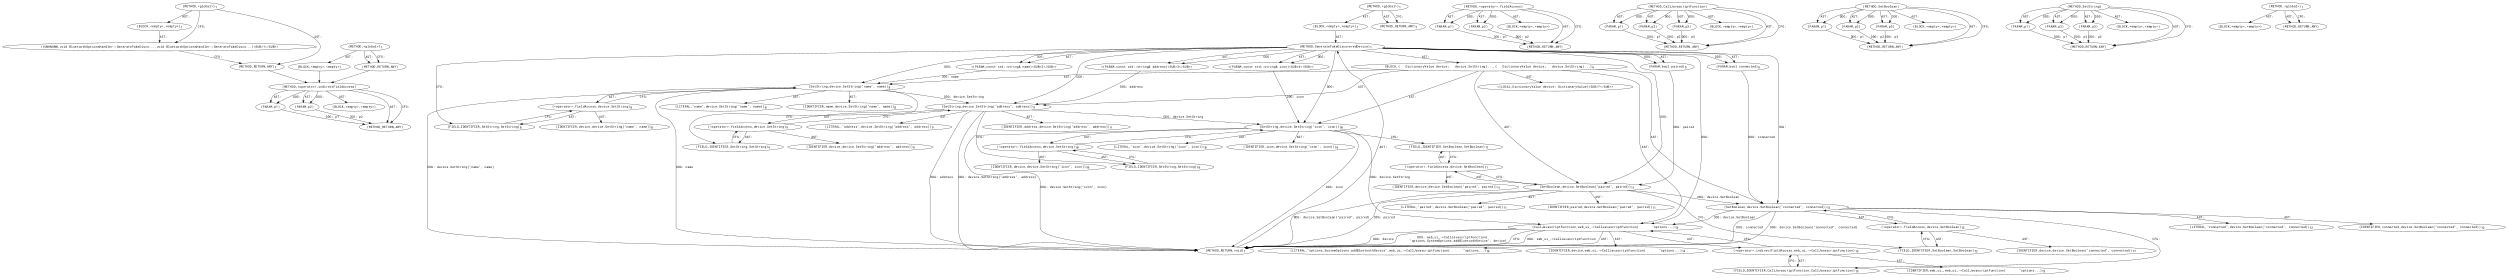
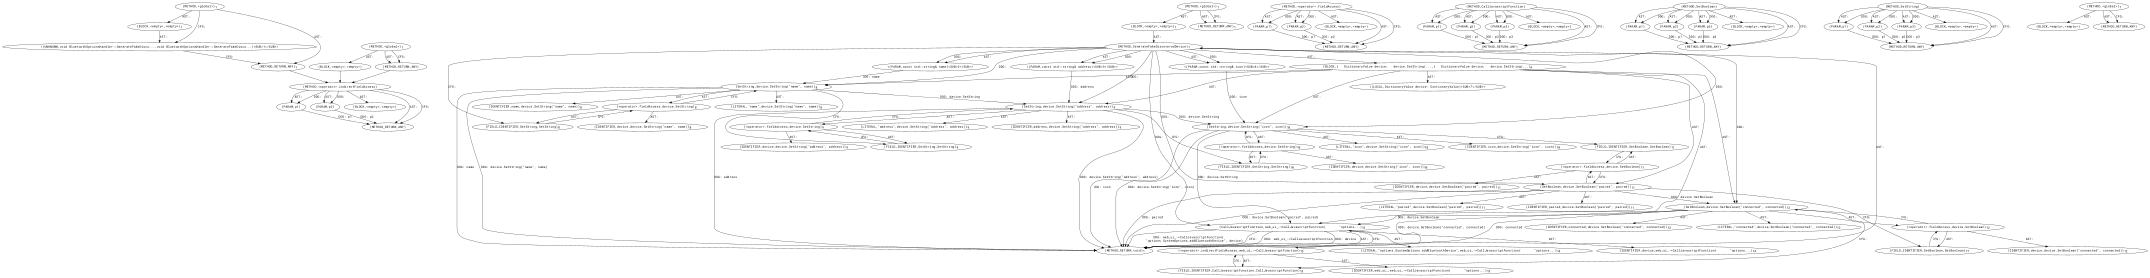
  digraph {
    fontname="Roboto Mono"
    node [fontname="Roboto Mono"]
    edge [fontname="Roboto Mono"]
    n1 [label=<(METHOD,&lt;operator&gt;.indirectFieldAccess)>]
    n2 [label=<(PARAM,p1)>]
    n3 [label=<(PARAM,p2)>]
    n4 [label=<(BLOCK,&lt;empty&gt;,&lt;empty&gt;)>]
    n5 [label=<(METHOD_RETURN,ANY)>]
    n6 [label=<(METHOD,&lt;global&gt;)<SUB>1</SUB>>]
    n7 [label=<(BLOCK,&lt;empty&gt;,&lt;empty&gt;)<SUB>1</SUB>>]
    n8 [label=<(METHOD_RETURN,ANY)<SUB>1</SUB>>]
    n9 [label=<(METHOD,GenerateFakeDiscoveredDevice)<SUB>1</SUB>>]
    n10 [label="<(PARAM,const std::string&amp; name)<SUB>2</SUB>>"]
    n11 [label="<(PARAM,const std::string&amp; address)<SUB>3</SUB>>"]
    n12 [label="<(PARAM,const std::string&amp; icon)<SUB>4</SUB>>"]
-   n13 [label=<(PARAM,bool paired)<SUB>5</SUB>>]
-   n14 [label=<(PARAM,bool connected)<SUB>6</SUB>>]
    n15 [label=<(BLOCK,{   DictionaryValue device;   device.SetString(...,{   DictionaryValue device;   device.SetString(...)<SUB>6</SUB>>]
    n16 [label=<(SetString,device.SetString(&quot;name&quot;, name))<SUB>8</SUB>>]
    n17 [label=<(FIELD_IDENTIFIER,SetString,SetString)<SUB>8</SUB>>]
    n18 [label=<(SetString,device.SetString(&quot;address&quot;, address))<SUB>9</SUB>>]
    n19 [label=<(SetString,device.SetString(&quot;icon&quot;, icon))<SUB>10</SUB>>]
    n20 [label=<(SetBoolean,device.SetBoolean(&quot;paired&quot;, paired))<SUB>11</SUB>>]
    n21 [label=<(SetBoolean,device.SetBoolean(&quot;connected&quot;, connected))<SUB>12</SUB>>]
    n22 [label=<(CallJavascriptFunction,web_ui_-&gt;CallJavascriptFunction(       &quot;options...)<SUB>13</SUB>>]
    n23 [label="<(LOCAL,DictionaryValue device: DictionaryValue)<SUB>7</SUB>>"]
    n24 [label=<(METHOD_RETURN,void)<SUB>1</SUB>>]
    n25 [label=<(&lt;operator&gt;.fieldAccess,device.SetString)<SUB>8</SUB>>]
    n26 [label=<(LITERAL,&quot;name&quot;,device.SetString(&quot;name&quot;, name))<SUB>8</SUB>>]
    n27 [label=<(IDENTIFIER,name,device.SetString(&quot;name&quot;, name))<SUB>8</SUB>>]
    n28 [label=<(FIELD_IDENTIFIER,SetString,SetString)<SUB>9</SUB>>]
    n29 [label=<(&lt;operator&gt;.fieldAccess,device.SetString)<SUB>9</SUB>>]
    n30 [label=<(LITERAL,&quot;address&quot;,device.SetString(&quot;address&quot;, address))<SUB>9</SUB>>]
    n31 [label=<(IDENTIFIER,address,device.SetString(&quot;address&quot;, address))<SUB>9</SUB>>]
    n32 [label=<(FIELD_IDENTIFIER,SetString,SetString)<SUB>10</SUB>>]
    n33 [label=<(&lt;operator&gt;.fieldAccess,device.SetString)<SUB>10</SUB>>]
    n34 [label=<(LITERAL,&quot;icon&quot;,device.SetString(&quot;icon&quot;, icon))<SUB>10</SUB>>]
    n35 [label=<(IDENTIFIER,icon,device.SetString(&quot;icon&quot;, icon))<SUB>10</SUB>>]
    n36 [label=<(FIELD_IDENTIFIER,SetBoolean,SetBoolean)<SUB>11</SUB>>]
    n37 [label=<(&lt;operator&gt;.fieldAccess,device.SetBoolean)<SUB>11</SUB>>]
    n38 [label=<(LITERAL,&quot;paired&quot;,device.SetBoolean(&quot;paired&quot;, paired))<SUB>11</SUB>>]
    n39 [label=<(IDENTIFIER,paired,device.SetBoolean(&quot;paired&quot;, paired))<SUB>11</SUB>>]
    n40 [label=<(FIELD_IDENTIFIER,SetBoolean,SetBoolean)<SUB>12</SUB>>]
    n41 [label=<(&lt;operator&gt;.fieldAccess,device.SetBoolean)<SUB>12</SUB>>]
    n42 [label=<(LITERAL,&quot;connected&quot;,device.SetBoolean(&quot;connected&quot;, connected))<SUB>12</SUB>>]
    n43 [label=<(IDENTIFIER,connected,device.SetBoolean(&quot;connected&quot;, connected))<SUB>12</SUB>>]
    n44 [label=<(FIELD_IDENTIFIER,CallJavascriptFunction,CallJavascriptFunction)<SUB>13</SUB>>]
    n45 [label=<(&lt;operator&gt;.indirectFieldAccess,web_ui_-&gt;CallJavascriptFunction)<SUB>13</SUB>>]
    n46 [label=<(LITERAL,&quot;options.SystemOptions.addBluetoothDevice&quot;,web_ui_-&gt;CallJavascriptFunction(       &quot;options...)<SUB>14</SUB>>]
    n47 [label=<(IDENTIFIER,device,web_ui_-&gt;CallJavascriptFunction(       &quot;options...)<SUB>14</SUB>>]
    n48 [label=<(IDENTIFIER,device,device.SetString(&quot;name&quot;, name))<SUB>8</SUB>>]
    n49 [label=<(IDENTIFIER,device,device.SetString(&quot;address&quot;, address))<SUB>9</SUB>>]
    n50 [label=<(IDENTIFIER,device,device.SetString(&quot;icon&quot;, icon))<SUB>10</SUB>>]
    n51 [label=<(IDENTIFIER,device,device.SetBoolean(&quot;paired&quot;, paired))<SUB>11</SUB>>]
    n52 [label=<(IDENTIFIER,device,device.SetBoolean(&quot;connected&quot;, connected))<SUB>12</SUB>>]
    n53 [label=<(IDENTIFIER,web_ui_,web_ui_-&gt;CallJavascriptFunction(       &quot;options...)<SUB>13</SUB>>]
    n54 [label=<(METHOD,&lt;operator&gt;.fieldAccess)>]
    n55 [label=<(PARAM,p1)>]
    n56 [label=<(PARAM,p2)>]
    n57 [label=<(BLOCK,&lt;empty&gt;,&lt;empty&gt;)>]
    n58 [label=<(METHOD_RETURN,ANY)>]
    n59 [label=<(METHOD,CallJavascriptFunction)>]
    n60 [label=<(PARAM,p1)>]
    n61 [label=<(PARAM,p2)>]
    n62 [label=<(PARAM,p3)>]
    n63 [label=<(BLOCK,&lt;empty&gt;,&lt;empty&gt;)>]
    n64 [label=<(METHOD_RETURN,ANY)>]
    n65 [label=<(METHOD,SetBoolean)>]
    n66 [label=<(PARAM,p1)>]
    n67 [label=<(PARAM,p2)>]
    n68 [label=<(PARAM,p3)>]
    n69 [label=<(BLOCK,&lt;empty&gt;,&lt;empty&gt;)>]
    n70 [label=<(METHOD_RETURN,ANY)>]
    n71 [label=<(METHOD,SetString)>]
    n72 [label=<(PARAM,p1)>]
    n73 [label=<(PARAM,p2)>]
    n74 [label=<(PARAM,p3)>]
    n75 [label=<(BLOCK,&lt;empty&gt;,&lt;empty&gt;)>]
    n76 [label=<(METHOD_RETURN,ANY)>]
    n77 [label=<(METHOD,&lt;global&gt;)<SUB>1</SUB>>]
    n78 [label=<(BLOCK,&lt;empty&gt;,&lt;empty&gt;)>]
    n79 [label=<(METHOD_RETURN,ANY)>]
    n80 [label=<(METHOD,&lt;global&gt;)<SUB>1</SUB>>]
    n81 [label=<(BLOCK,&lt;empty&gt;,&lt;empty&gt;)<SUB>1</SUB>>]
    n82 [label="<(UNKNOWN,void BluetoothOptionsHandler::GenerateFakeDisco...,void BluetoothOptionsHandler::GenerateFakeDisco...)<SUB>1</SUB>>"]
    n83 [label=<(METHOD_RETURN,ANY)<SUB>1</SUB>>]
    n84 [label=<(METHOD,&lt;global&gt;)<SUB>1</SUB>>]
    n85 [label=<(BLOCK,&lt;empty&gt;,&lt;empty&gt;)>]
    n86 [label=<(METHOD_RETURN,ANY)>]
    n1 -> n2 [label="AST: "]
    n1 -> n2 [label="DDG: "]
    n1 -> n3 [label="AST: "]
    n1 -> n3 [label="DDG: "]
    n1 -> n4 [label="AST: "]
    n1 -> n5 [label="AST: "]
    n1 -> n5 [label="CFG: "]
    n2 -> n5 [label="DDG: p1"]
    n3 -> n5 [label="DDG: p2"]
    n6 -> n7 [label="AST: "]
    n6 -> n8 [label="AST: "]
    n6 -> n8 [label="CFG: "]
    n7 -> n9 [label="AST: "]
    n9 -> n10 [label="AST: "]
    n9 -> n10 [label="DDG: "]
    n9 -> n11 [label="AST: "]
    n9 -> n11 [label="DDG: "]
    n9 -> n12 [label="AST: "]
    n9 -> n12 [label="DDG: "]
-   n9 -> n13 [label="AST: "]
-   n9 -> n13 [label="DDG: "]
-   n9 -> n14 [label="AST: "]
-   n9 -> n14 [label="DDG: "]
    n9 -> n15 [label="AST: "]
    n9 -> n16 [label="DDG: "]
    n9 -> n17 [label="CFG: "]
    n9 -> n18 [label="DDG: "]
    n9 -> n19 [label="DDG: "]
    n9 -> n20 [label="DDG: "]
    n9 -> n21 [label="DDG: "]
    n9 -> n22 [label="DDG: "]
    n10 -> n16 [label="DDG: name"]
    n11 -> n18 [label="DDG: address"]
    n12 -> n19 [label="DDG: icon"]
-   n13 -> n20 [label="DDG: paired"]
-   n14 -> n21 [label="DDG: connected"]
    n15 -> n16 [label="AST: "]
    n15 -> n18 [label="AST: "]
    n15 -> n19 [label="AST: "]
    n15 -> n20 [label="AST: "]
    n15 -> n21 [label="AST: "]
    n15 -> n22 [label="AST: "]
    n15 -> n23 [label="AST: "]
    n16 -> n18 [label="DDG: device.SetString"]
    n16 -> n24 [label="DDG: name"]
    n16 -> n24 [label="DDG: device.SetString(&quot;name&quot;, name)"]
    n16 -> n25 [label="AST: "]
    n16 -> n26 [label="AST: "]
    n16 -> n27 [label="AST: "]
    n16 -> n28 [label="CFG: "]
    n17 -> n25 [label="CFG: "]
    n18 -> n19 [label="DDG: device.SetString"]
    n18 -> n24 [label="DDG: address"]
    n18 -> n24 [label="DDG: device.SetString(&quot;address&quot;, address)"]
    n18 -> n29 [label="AST: "]
    n18 -> n30 [label="AST: "]
    n18 -> n31 [label="AST: "]
    n18 -> n32 [label="CFG: "]
    n19 -> n22 [label="DDG: device.SetString"]
    n19 -> n24 [label="DDG: icon"]
    n19 -> n24 [label="DDG: device.SetString(&quot;icon&quot;, icon)"]
    n19 -> n33 [label="AST: "]
    n19 -> n34 [label="AST: "]
    n19 -> n35 [label="AST: "]
    n19 -> n36 [label="CFG: "]
    n20 -> n21 [label="DDG: device.SetBoolean"]
    n20 -> n24 [label="DDG: paired"]
    n20 -> n24 [label="DDG: device.SetBoolean(&quot;paired&quot;, paired)"]
    n20 -> n37 [label="AST: "]
    n20 -> n38 [label="AST: "]
    n20 -> n39 [label="AST: "]
    n20 -> n40 [label="CFG: "]
    n21 -> n22 [label="DDG: device.SetBoolean"]
    n21 -> n24 [label="DDG: connected"]
    n21 -> n24 [label="DDG: device.SetBoolean(&quot;connected&quot;, connected)"]
    n21 -> n41 [label="AST: "]
    n21 -> n42 [label="AST: "]
    n21 -> n43 [label="AST: "]
    n21 -> n44 [label="CFG: "]
    n22 -> n24 [label="CFG: "]
    n22 -> n24 [label="DDG: web_ui_-&gt;CallJavascriptFunction"]
    n22 -> n24 [label="DDG: device"]
    n22 -> n24 [label="DDG: web_ui_-&gt;CallJavascriptFunction(\n      &quot;options.SystemOptions.addBluetoothDevice&quot;, device)"]
    n22 -> n45 [label="AST: "]
    n22 -> n46 [label="AST: "]
    n22 -> n47 [label="AST: "]
    n24 -> n9 [label="AST: "]
    n25 -> n16 [label="CFG: "]
    n25 -> n17 [label="AST: "]
    n25 -> n48 [label="AST: "]
    n28 -> n29 [label="CFG: "]
    n29 -> n18 [label="CFG: "]
    n29 -> n28 [label="AST: "]
    n29 -> n49 [label="AST: "]
    n32 -> n33 [label="CFG: "]
    n33 -> n19 [label="CFG: "]
    n33 -> n32 [label="AST: "]
    n33 -> n50 [label="AST: "]
    n36 -> n37 [label="CFG: "]
    n37 -> n20 [label="CFG: "]
    n37 -> n36 [label="AST: "]
    n37 -> n51 [label="AST: "]
    n40 -> n41 [label="CFG: "]
    n41 -> n21 [label="CFG: "]
    n41 -> n40 [label="AST: "]
    n41 -> n52 [label="AST: "]
    n44 -> n45 [label="CFG: "]
    n45 -> n22 [label="CFG: "]
    n45 -> n44 [label="AST: "]
    n45 -> n53 [label="AST: "]
    n54 -> n55 [label="AST: "]
    n54 -> n55 [label="DDG: "]
    n54 -> n56 [label="AST: "]
    n54 -> n56 [label="DDG: "]
    n54 -> n57 [label="AST: "]
    n54 -> n58 [label="AST: "]
    n54 -> n58 [label="CFG: "]
    n55 -> n58 [label="DDG: p1"]
    n56 -> n58 [label="DDG: p2"]
    n59 -> n60 [label="AST: "]
    n59 -> n60 [label="DDG: "]
    n59 -> n61 [label="AST: "]
    n59 -> n61 [label="DDG: "]
    n59 -> n62 [label="AST: "]
    n59 -> n62 [label="DDG: "]
    n59 -> n63 [label="AST: "]
    n59 -> n64 [label="AST: "]
    n59 -> n64 [label="CFG: "]
    n60 -> n64 [label="DDG: p1"]
    n61 -> n64 [label="DDG: p2"]
    n62 -> n64 [label="DDG: p3"]
    n65 -> n66 [label="AST: "]
    n65 -> n66 [label="DDG: "]
    n65 -> n67 [label="AST: "]
    n65 -> n67 [label="DDG: "]
    n65 -> n68 [label="AST: "]
    n65 -> n68 [label="DDG: "]
    n65 -> n69 [label="AST: "]
    n65 -> n70 [label="AST: "]
    n65 -> n70 [label="CFG: "]
    n66 -> n70 [label="DDG: p1"]
    n67 -> n70 [label="DDG: p2"]
    n68 -> n70 [label="DDG: p3"]
    n71 -> n72 [label="AST: "]
    n71 -> n72 [label="DDG: "]
    n71 -> n73 [label="AST: "]
    n71 -> n73 [label="DDG: "]
    n71 -> n74 [label="AST: "]
    n71 -> n74 [label="DDG: "]
    n71 -> n75 [label="AST: "]
    n71 -> n76 [label="AST: "]
    n71 -> n76 [label="CFG: "]
    n72 -> n76 [label="DDG: p1"]
    n73 -> n76 [label="DDG: p2"]
    n74 -> n76 [label="DDG: p3"]
    n77 -> n78 [label="AST: "]
    n77 -> n79 [label="AST: "]
    n77 -> n79 [label="CFG: "]
    n80 -> n81 [label="AST: "]
    n80 -> n82 [label="CFG: "]
    n80 -> n83 [label="AST: "]
    n81 -> n82 [label="AST: "]
    n82 -> n83 [label="CFG: "]
    n83 -> n1
    n84 -> n85 [label="AST: "]
    n84 -> n86 [label="AST: "]
    n84 -> n86 [label="CFG: "]
    n85 -> n1
    n86 -> n1
  }
